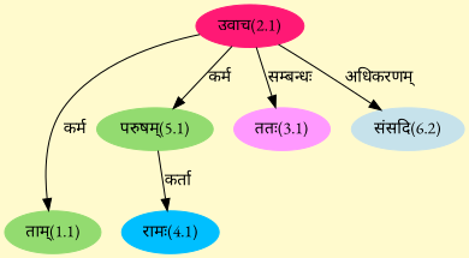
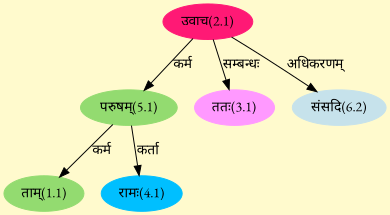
  digraph {
    bgcolor=lemonchiffon1
    compound=true
    fontname="EB Garamond"
    rankdir=BT
    node [color="#93DB70" fontname="EB Garamond" style=filled]
    edge [dir=back fontname="EB Garamond"]
    n1 [label="ताम्(1.1)"]
    n2 [color="#FF1975" label="उवाच(2.1)"]
    n3 [color="#00BFFF" label="रामः(4.1)"]
    n4 [label="परुषम्(5.1)"]
    n5 [color="#FF99FF" label="ततः(3.1)"]
    n6 [color="#C6E2EB" label="संसदि(6.2)"]
-   n1 -> n2 [label="कर्म"]
+   n1 -> n4 [label="कर्म"]
    n3 -> n4 [label="कर्ता"]
    n4 -> n2 [label="कर्म"]
    n5 -> n2 [label="सम्बन्धः"]
    n6 -> n2 [label="अधिकरणम्"]
  }
